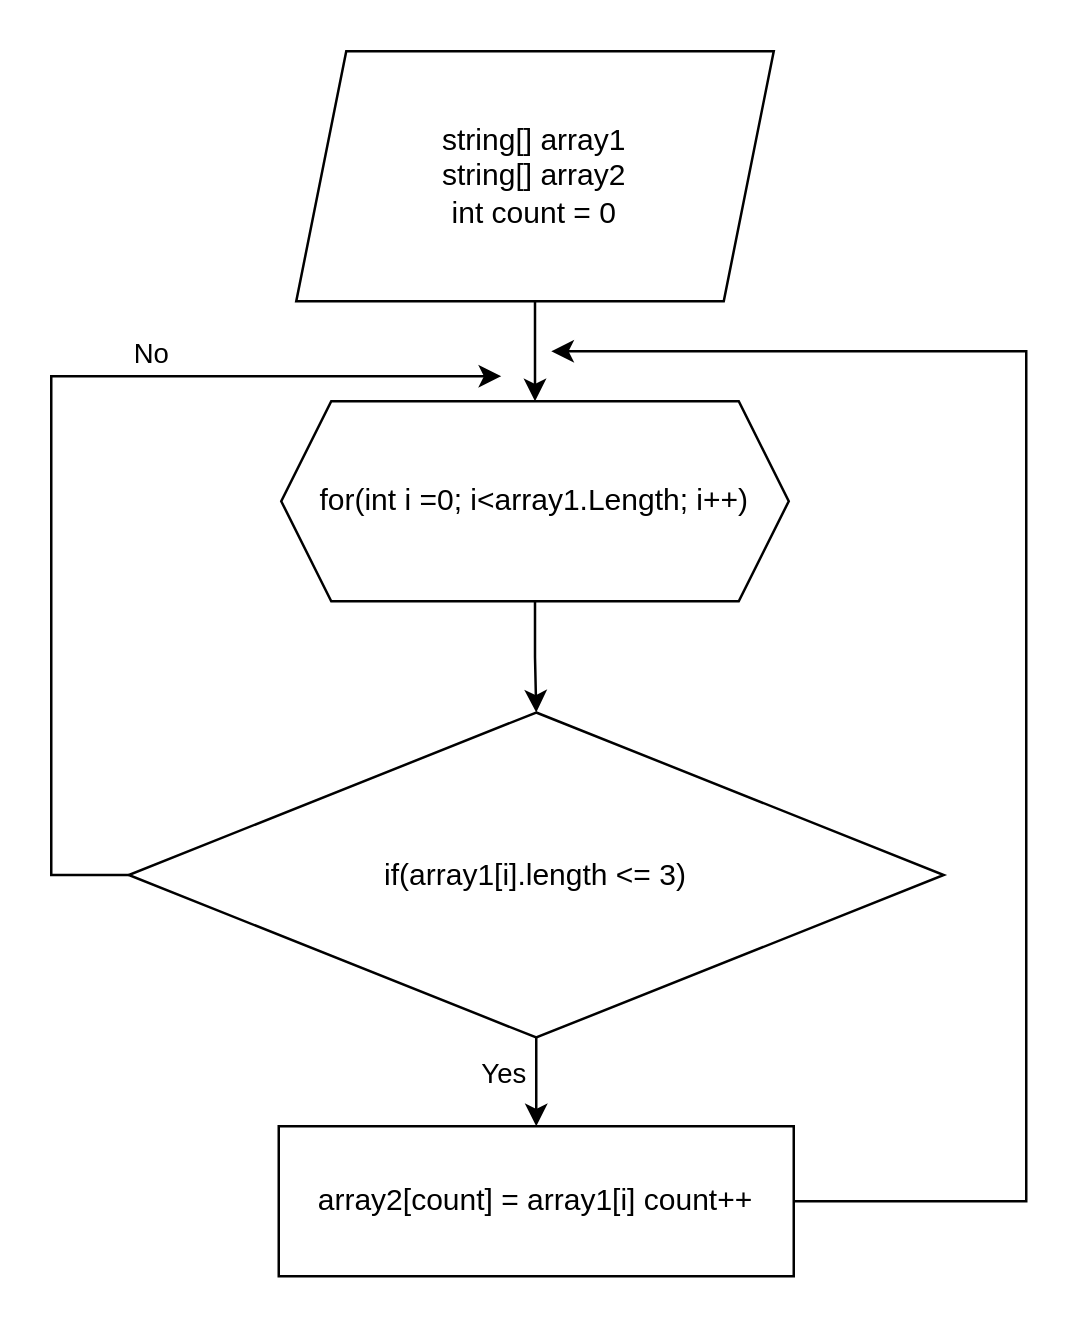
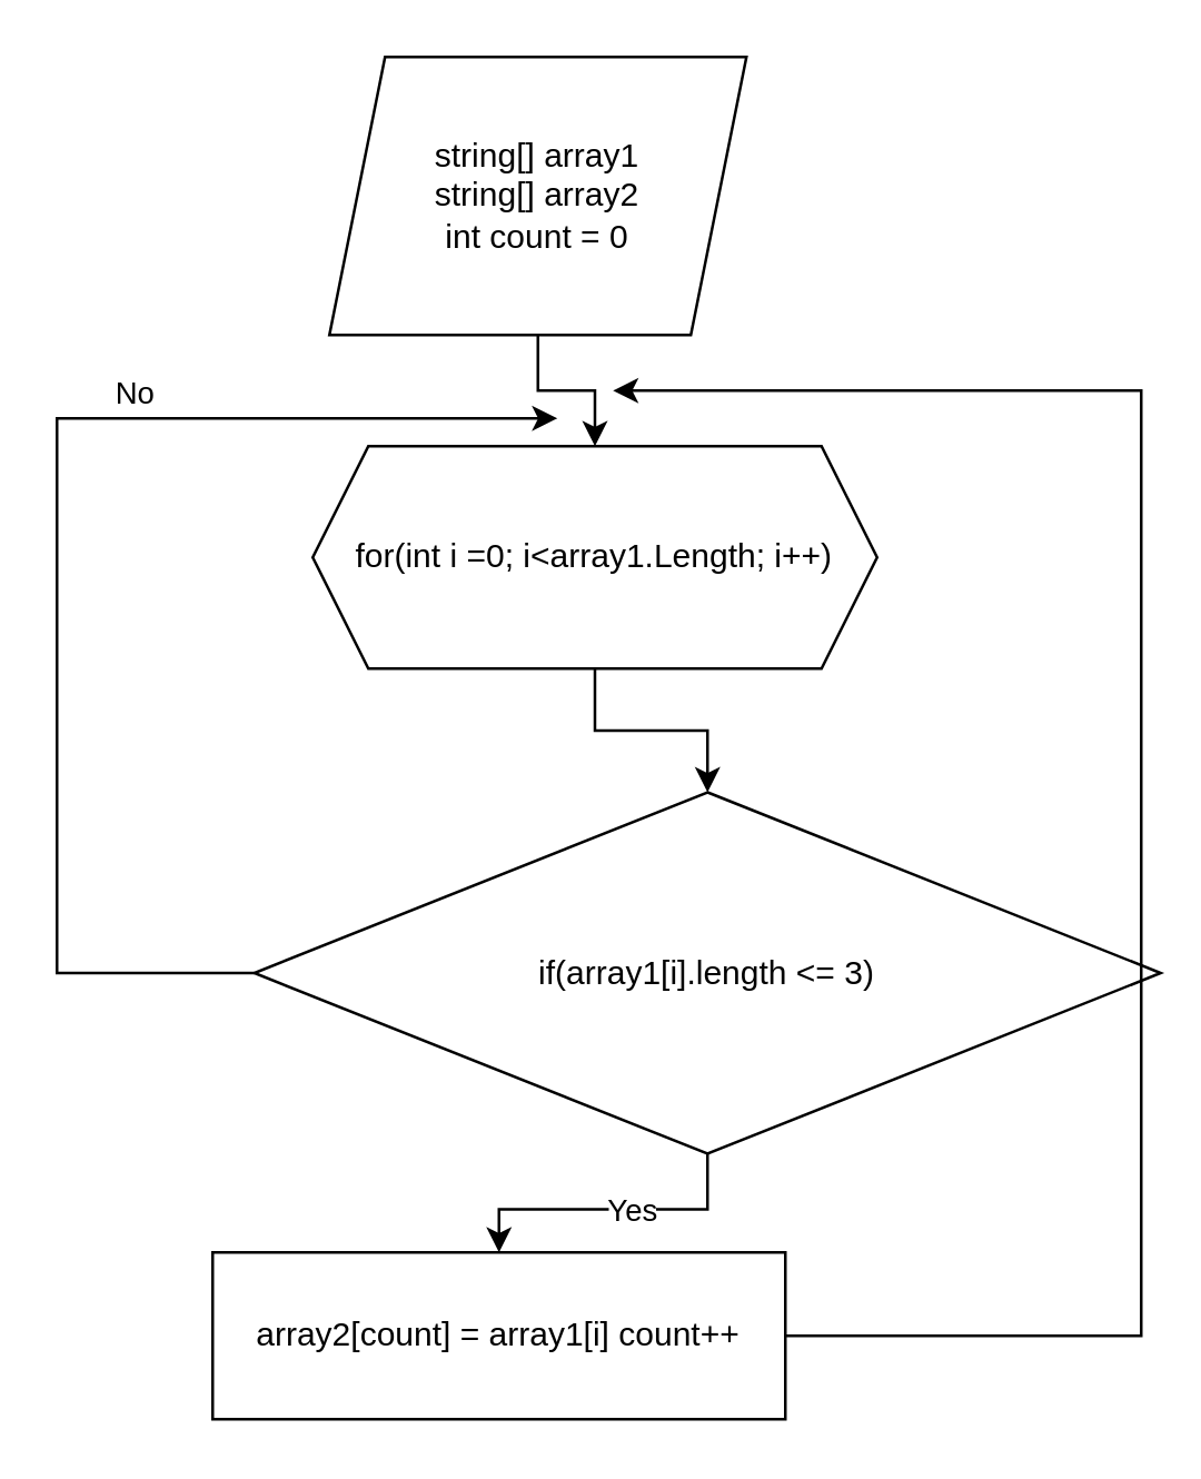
  <mxCell id="0" />
  <mxCell id="1" parent="0" />
  <mxCell id="2" style="edgeStyle=orthogonalEdgeStyle;rounded=0;orthogonalLoop=1;jettySize=auto;html=1;entryX=0.5;entryY=0;entryDx=0;entryDy=0;" edge="1" parent="1" source="3" target="5"><mxGeometry relative="1" as="geometry" /></mxCell>
- <mxCell id="3" value="string[] array1&lt;br&gt;string[] array2&lt;br&gt;int count = 0" style="shape=parallelogram;perimeter=parallelogramPerimeter;whiteSpace=wrap;html=1;fixedSize=1;" vertex="1" parent="1"><mxGeometry x="118" y="20" width="191" height="100" as="geometry" /></mxCell>
+ <mxCell id="3" value="string[] array1&lt;br&gt;string[] array2&lt;br&gt;int count = 0" style="shape=parallelogram;perimeter=parallelogramPerimeter;whiteSpace=wrap;html=1;fixedSize=1;" vertex="1" parent="1"><mxGeometry x="118" y="20" width="150" height="100" as="geometry" /></mxCell>
  <mxCell id="4" style="edgeStyle=orthogonalEdgeStyle;rounded=0;orthogonalLoop=1;jettySize=auto;html=1;entryX=0.5;entryY=0;entryDx=0;entryDy=0;" edge="1" parent="1" source="5" target="10"><mxGeometry relative="1" as="geometry" /></mxCell>
  <mxCell id="5" value="for(int i =0; i&amp;lt;array1.Length; i++)" style="shape=hexagon;perimeter=hexagonPerimeter2;whiteSpace=wrap;html=1;fixedSize=1;" vertex="1" parent="1"><mxGeometry x="112" y="160" width="203" height="80" as="geometry" /></mxCell>
  <mxCell id="6" style="edgeStyle=orthogonalEdgeStyle;rounded=0;orthogonalLoop=1;jettySize=auto;html=1;entryX=0.5;entryY=0;entryDx=0;entryDy=0;" edge="1" parent="1" source="10" target="12"><mxGeometry relative="1" as="geometry" /></mxCell>
  <mxCell id="7" value="Yes" style="edgeLabel;html=1;align=center;verticalAlign=middle;resizable=0;points=[];" vertex="1" connectable="0" parent="6"><mxGeometry x="-0.389" relative="1" as="geometry"><mxPoint x="-14" as="offset" /></mxGeometry></mxCell>
  <mxCell id="8" style="edgeStyle=orthogonalEdgeStyle;rounded=0;orthogonalLoop=1;jettySize=auto;html=1;exitX=0;exitY=0.5;exitDx=0;exitDy=0;" edge="1" parent="1" source="10"><mxGeometry relative="1" as="geometry"><mxPoint x="200" y="150" as="targetPoint" /><Array as="points"><mxPoint x="20" y="350" /><mxPoint x="20" y="150" /><mxPoint x="70" y="150" /></Array></mxGeometry></mxCell>
  <mxCell id="9" value="No" style="edgeLabel;html=1;align=center;verticalAlign=middle;resizable=0;points=[];" vertex="1" connectable="0" parent="8"><mxGeometry x="0.375" y="2" relative="1" as="geometry"><mxPoint x="-12" y="-8" as="offset" /></mxGeometry></mxCell>
- <mxCell id="10" value="if(array1[i].length &amp;lt;= 3)" style="rhombus;whiteSpace=wrap;html=1;" vertex="1" parent="1"><mxGeometry x="51" y="284.5" width="326" height="130" as="geometry" /></mxCell>
+ <mxCell id="10" value="if(array1[i].length &amp;lt;= 3)" style="rhombus;whiteSpace=wrap;html=1;" vertex="1" parent="1"><mxGeometry x="91" y="284.5" width="326" height="130" as="geometry" /></mxCell>
  <mxCell id="11" style="edgeStyle=orthogonalEdgeStyle;rounded=0;orthogonalLoop=1;jettySize=auto;html=1;exitX=1;exitY=0.5;exitDx=0;exitDy=0;" edge="1" parent="1" source="12"><mxGeometry relative="1" as="geometry"><mxPoint x="220" y="140" as="targetPoint" /><Array as="points"><mxPoint x="410" y="480" /><mxPoint x="410" y="140" /></Array></mxGeometry></mxCell>
- <mxCell id="12" value="array2[count] = array1[i] count++" style="rounded=0;whiteSpace=wrap;html=1;" vertex="1" parent="1"><mxGeometry x="111" y="450" width="206" height="60" as="geometry" /></mxCell>
+ <mxCell id="12" value="array2[count] = array1[i] count++" style="rounded=0;whiteSpace=wrap;html=1;" vertex="1" parent="1"><mxGeometry x="76" y="450" width="206" height="60" as="geometry" /></mxCell>
